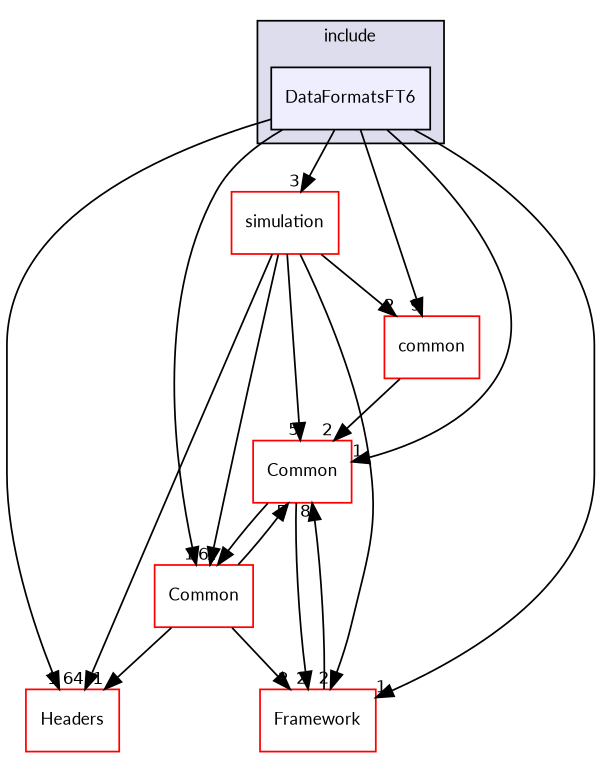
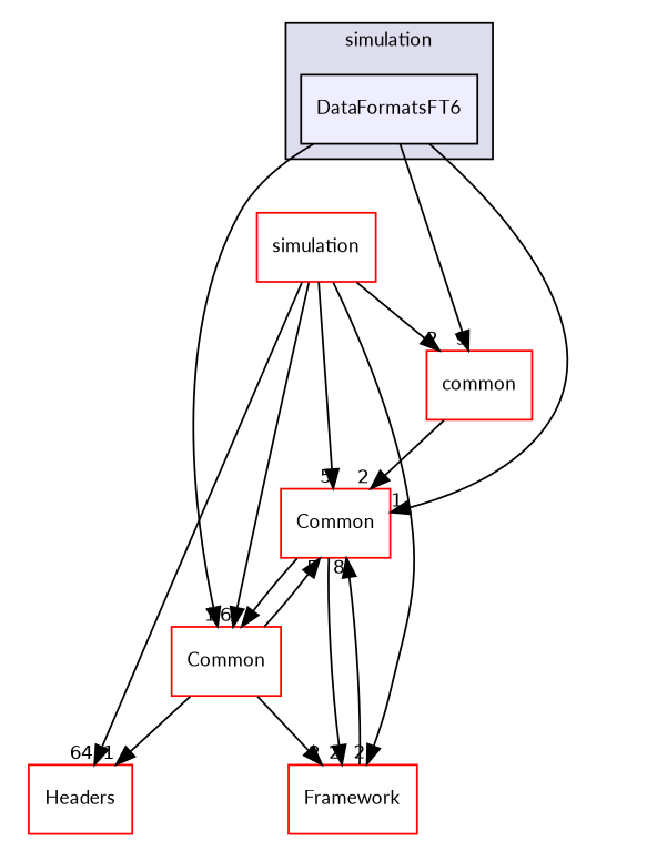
  digraph {
    compound=true
    fontname=Lato
    node [fontname=Lato fontsize=10 shape=box color=red]
    edge [fontname=Lato headlabel=1 labeldistance=1.5 labelfontname=Helvetica labelfontsize=10]
    n1 [fillcolor="#eeeeff" label=DataFormatsFT6 pencolor=black style=filled color=""]
    n2 [label=Common]
    n3 [label=Headers]
    n4 [label=simulation]
    n5 [label=Common]
    n6 [label=common]
    n7 [label=Framework]
    subgraph cluster_1 {
      bgcolor="#ddddee"
      fontsize=10
-     label=include
+     label=simulation
      pencolor=black
      n1
    }
    n1 -> n2
-   n1 -> n3
-   n1 -> n4 [headlabel=3]
    n1 -> n5
    n1 -> n6 [headlabel=9]
-   n1 -> n7
    n2 -> n5
    n2 -> n7 [headlabel=2]
    n4 -> n2 [headlabel=5]
    n4 -> n3 [headlabel=64]
    n4 -> n5 [headlabel=6]
    n4 -> n6 [headlabel=2]
    n4 -> n7 [headlabel=2]
    n5 -> n2 [headlabel=5]
    n5 -> n3
    n5 -> n7 [headlabel=2]
    n6 -> n2 [headlabel=2]
    n7 -> n2 [headlabel=8]
  }
